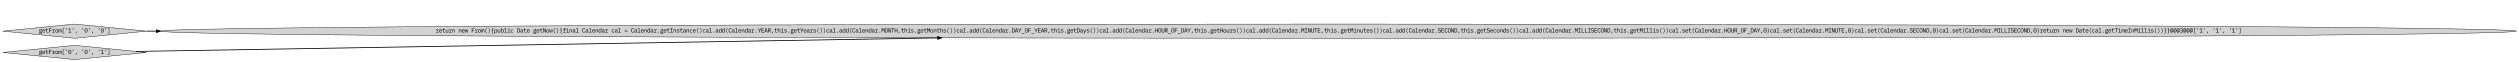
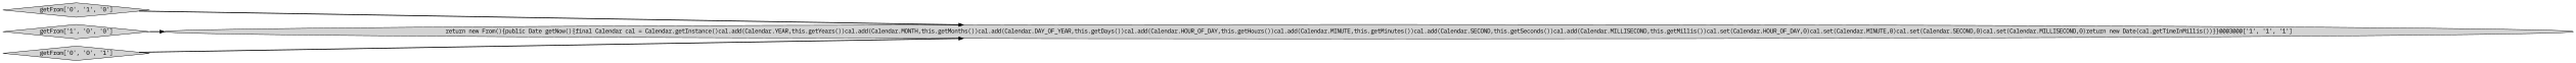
  digraph {
    rankdir=LR
    fontname="IBM Plex Mono"
    node [fillcolor=lightgray shape=diamond style=filled fontname="IBM Plex Mono"]
    edge [style=bold fontname="IBM Plex Mono"]
+   n1 [label="getFrom['0', '1', '0']"]
    n2 [label="return new From(){public Date getNow(){final Calendar cal = Calendar.getInstance()cal.add(Calendar.YEAR,this.getYears())cal.add(Calendar.MONTH,this.getMonths())cal.add(Calendar.DAY_OF_YEAR,this.getDays())cal.add(Calendar.HOUR_OF_DAY,this.getHours())cal.add(Calendar.MINUTE,this.getMinutes())cal.add(Calendar.SECOND,this.getSeconds())cal.add(Calendar.MILLISECOND,this.getMillis())cal.set(Calendar.HOUR_OF_DAY,0)cal.set(Calendar.MINUTE,0)cal.set(Calendar.SECOND,0)cal.set(Calendar.MILLISECOND,0)return new Date(cal.getTimeInMillis())}}@@@3@@@['1', '1', '1']" shape=ellipse]
    n3 [label="getFrom['1', '0', '0']"]
    n4 [label="getFrom['0', '0', '1']"]
+   n1 -> n2
    n3 -> n2
    n4 -> n2
  }
